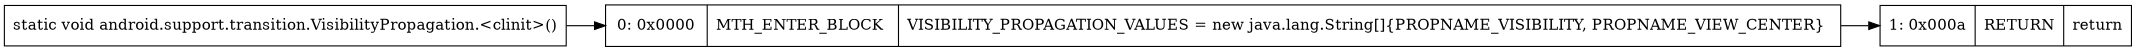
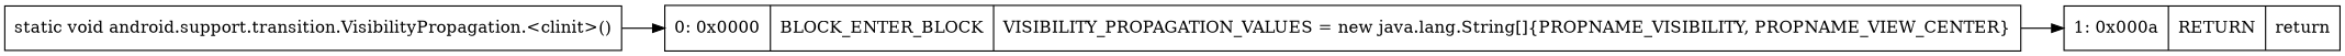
  digraph {
    rankdir=LR
    node [shape=record]
-   n1 [label="{0\:\ 0x0000|MTH_ENTER_BLOCK\l|VISIBILITY_PROPAGATION_VALUES = new java.lang.String[]\{PROPNAME_VISIBILITY, PROPNAME_VIEW_CENTER\}\l}"]
+   n1 [label="{0\:\ 0x0000|BLOCK_ENTER_BLOCK\l|VISIBILITY_PROPAGATION_VALUES = new java.lang.String[]\{PROPNAME_VISIBILITY, PROPNAME_VIEW_CENTER\}\l}"]
    n2 [label="{1\:\ 0x000a|RETURN\l|return\l}"]
    n3 [label="{static void android.support.transition.VisibilityPropagation.\<clinit\>() }"]
    n1 -> n2
    n3 -> n1
  }
